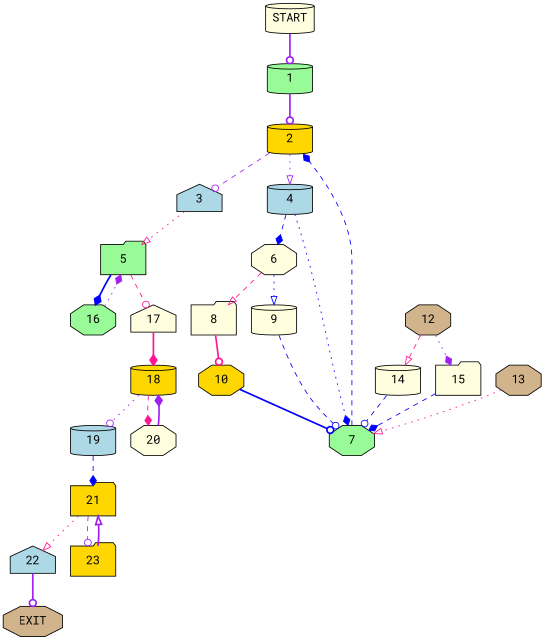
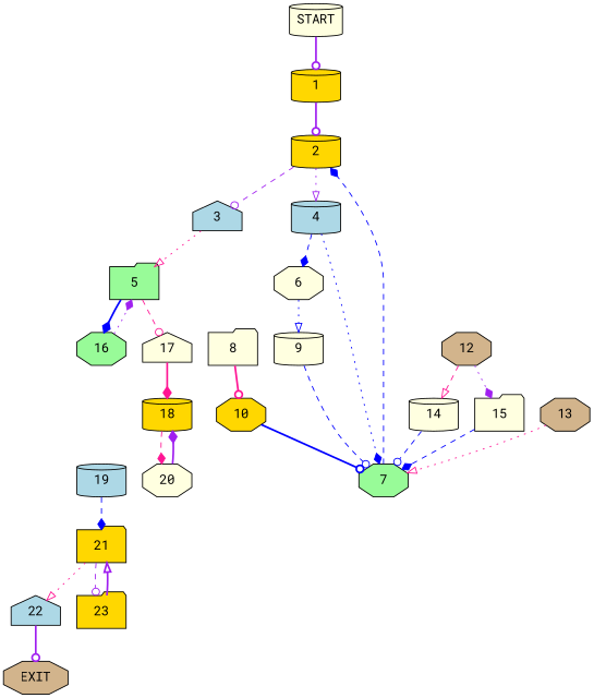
  digraph {
    fontname="Roboto Mono"
    node [fillcolor=lightyellow fontname="Roboto Mono" shape=cylinder style=filled]
    edge [arrowhead=odot color=purple fontname="Roboto Mono" style=dashed]
    n1 [label=START]
-   1 [fillcolor=palegreen]
+   1 [fillcolor=gold]
    2 [fillcolor=gold]
    n4 [fillcolor=tan label=EXIT shape=octagon]
    3 [fillcolor=lightblue shape=house]
    4 [fillcolor=lightblue]
    5 [fillcolor=palegreen shape=folder]
    6 [shape=octagon]
    7 [fillcolor=palegreen shape=octagon]
    16 [fillcolor=palegreen shape=octagon]
    17 [shape=house]
    8 [shape=folder]
    9
    18 [fillcolor=gold]
    10 [fillcolor=gold shape=octagon]
    12 [fillcolor=tan shape=octagon]
    14
    15 [shape=folder]
    13 [fillcolor=tan shape=octagon]
    19 [fillcolor=lightblue]
    20 [shape=octagon]
    21 [fillcolor=gold shape=folder]
    22 [fillcolor=lightblue shape=house]
    23 [fillcolor=gold shape=folder]
    n1 -> 1 [style=bold]
    1 -> 2 [style=bold]
    2 -> 3
    2 -> 4 [arrowhead=onormal style=dotted]
    3 -> 5 [arrowhead=onormal color=deeppink style=dotted]
    4 -> 6 [arrowhead=diamond color=blue]
    4 -> 7 [arrowhead=diamond color=blue style=dotted]
    5 -> 16 [arrowhead=diamond color=blue style=bold]
    5 -> 17 [color=deeppink]
-   6 -> 8 [arrowhead=onormal color=deeppink]
    6 -> 9 [arrowhead=onormal color=blue style=dotted]
    7 -> 2 [arrowhead=diamond color=blue]
    16 -> 5 [arrowhead=diamond style=dotted]
    17 -> 18 [arrowhead=diamond color=deeppink style=bold]
    8 -> 10 [color=deeppink style=bold]
    9 -> 7 [color=blue]
-   18 -> 19 [style=dotted]
    18 -> 20 [arrowhead=diamond color=deeppink]
    10 -> 7 [color=blue style=bold]
    12 -> 14 [arrowhead=onormal color=deeppink]
    12 -> 15 [arrowhead=diamond style=dotted]
    14 -> 7 [color=blue]
    15 -> 7 [arrowhead=diamond color=blue]
    13 -> 7 [arrowhead=onormal color=deeppink style=dotted]
    19 -> 21 [arrowhead=diamond color=blue]
    20 -> 18 [arrowhead=diamond style=bold]
    21 -> 22 [arrowhead=onormal color=deeppink style=dotted]
    21 -> 23
    22 -> n4 [style=bold]
    23 -> 21 [arrowhead=onormal style=bold]
  }
